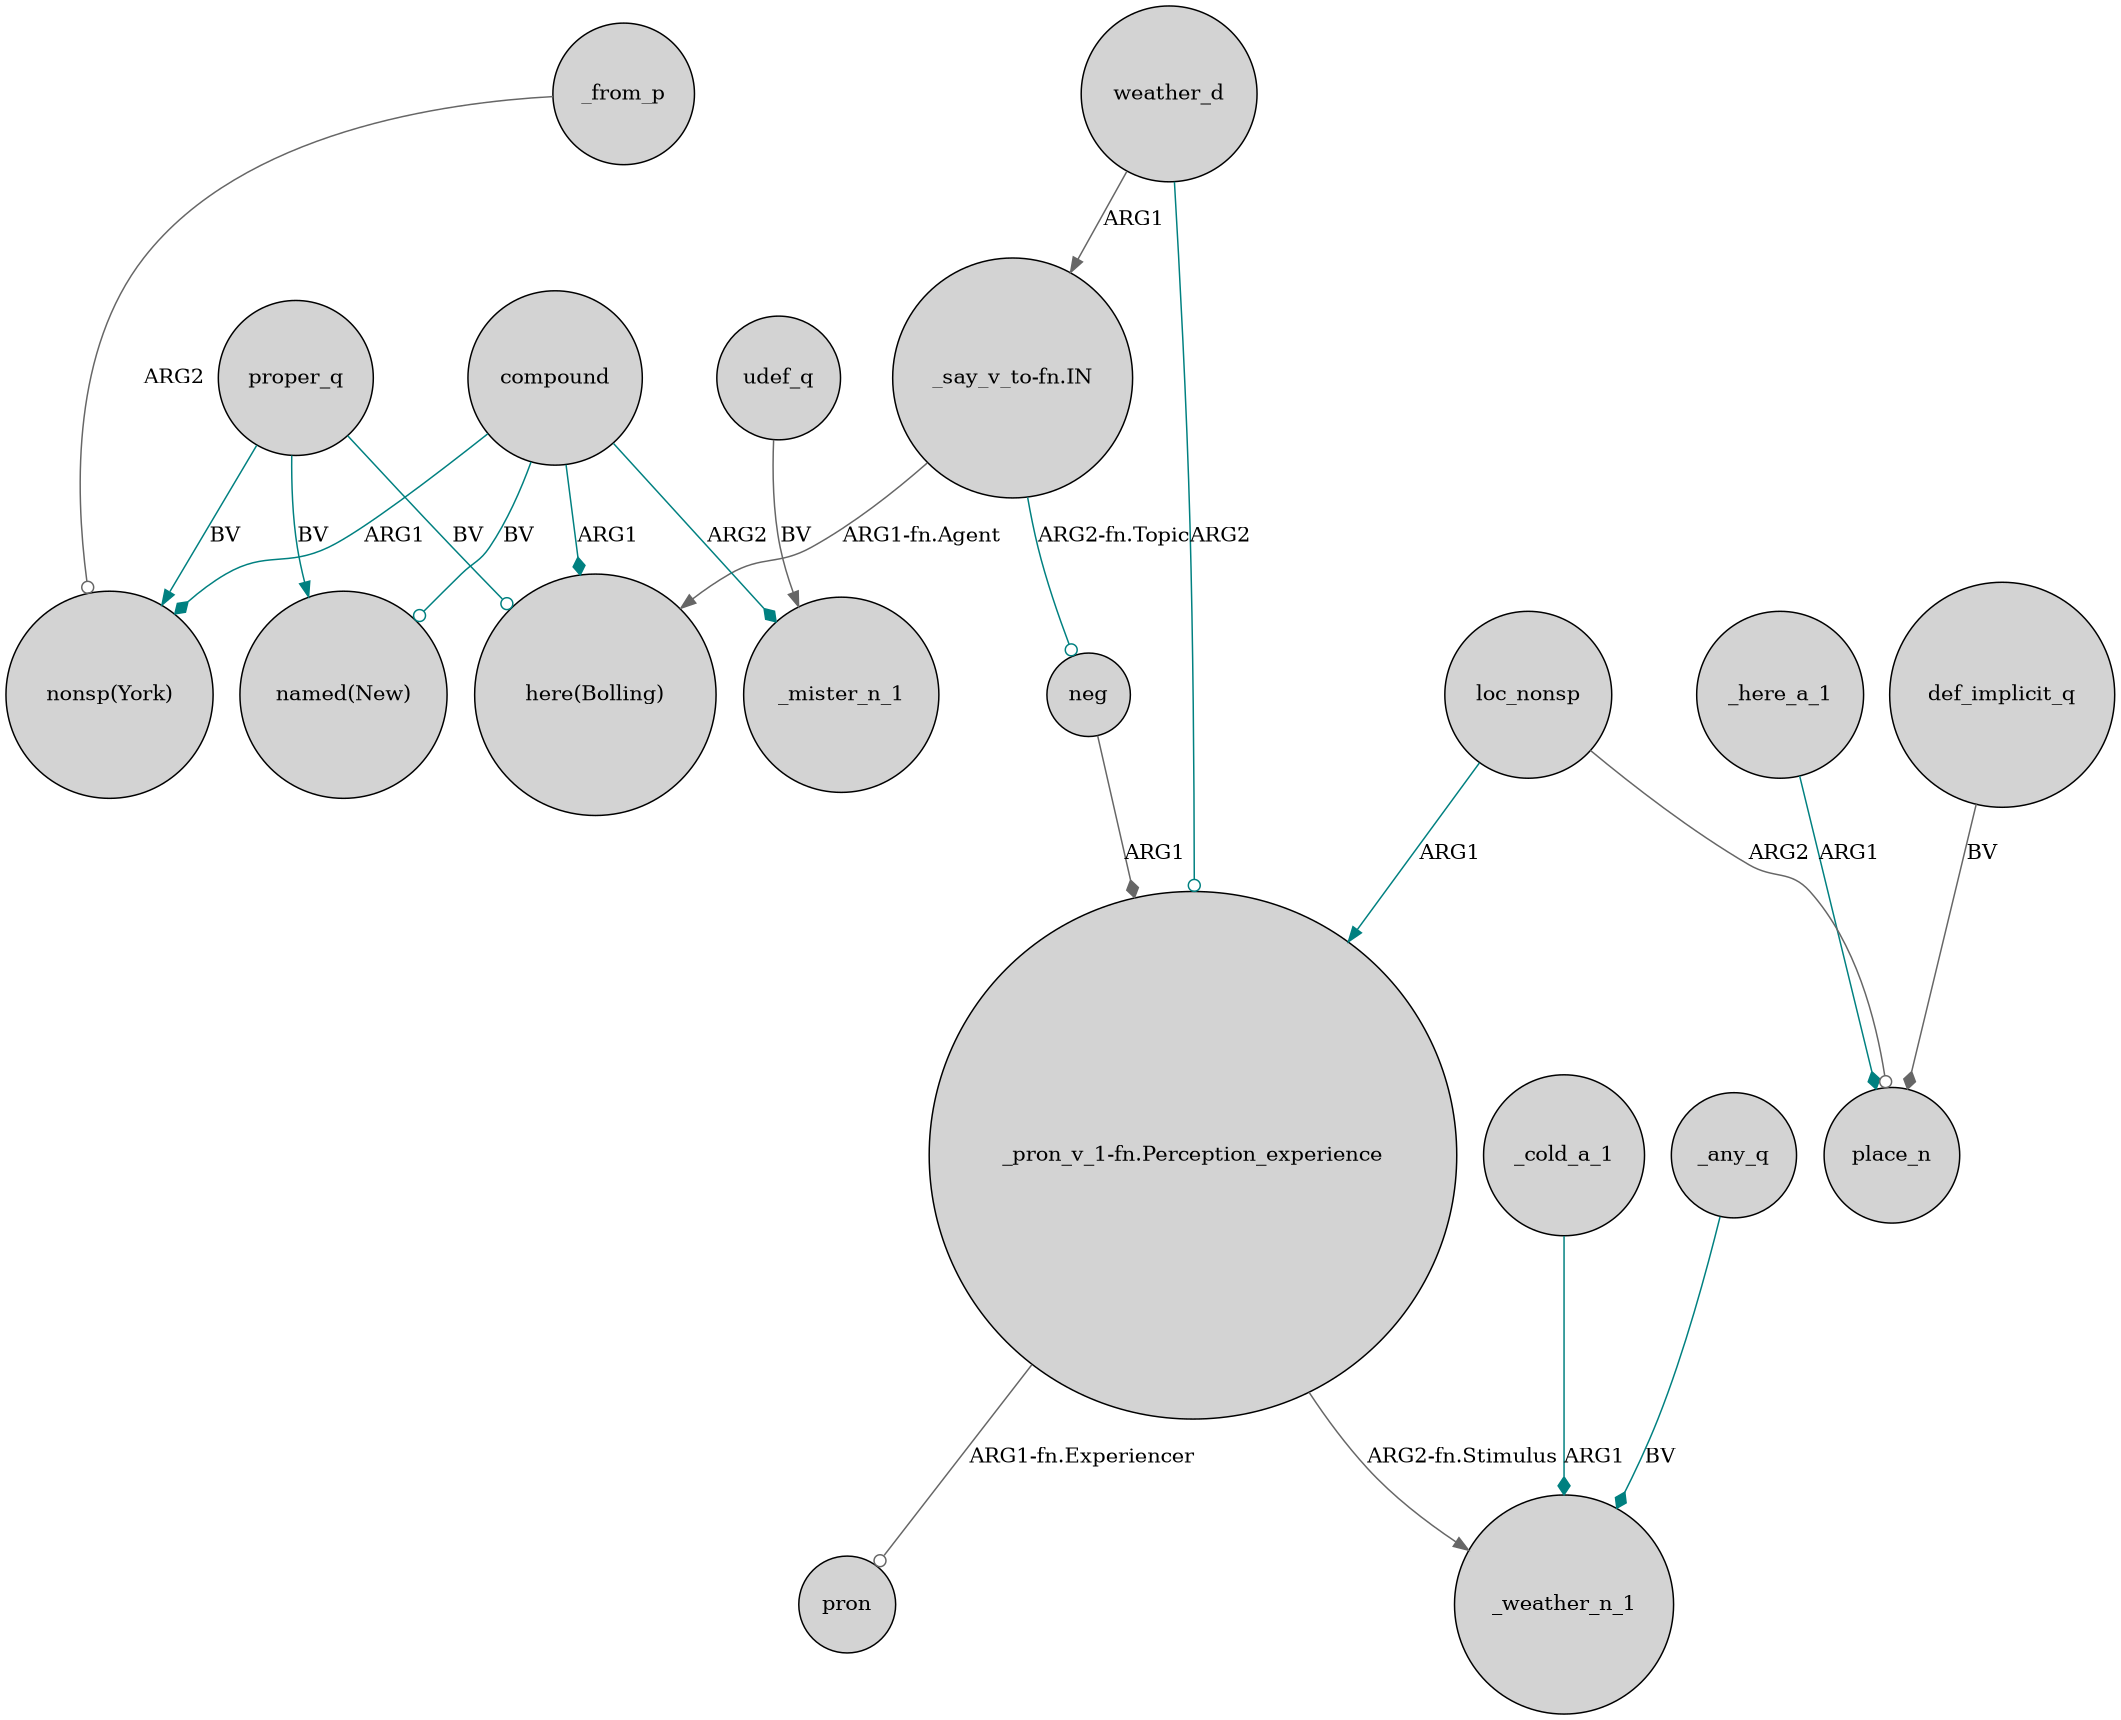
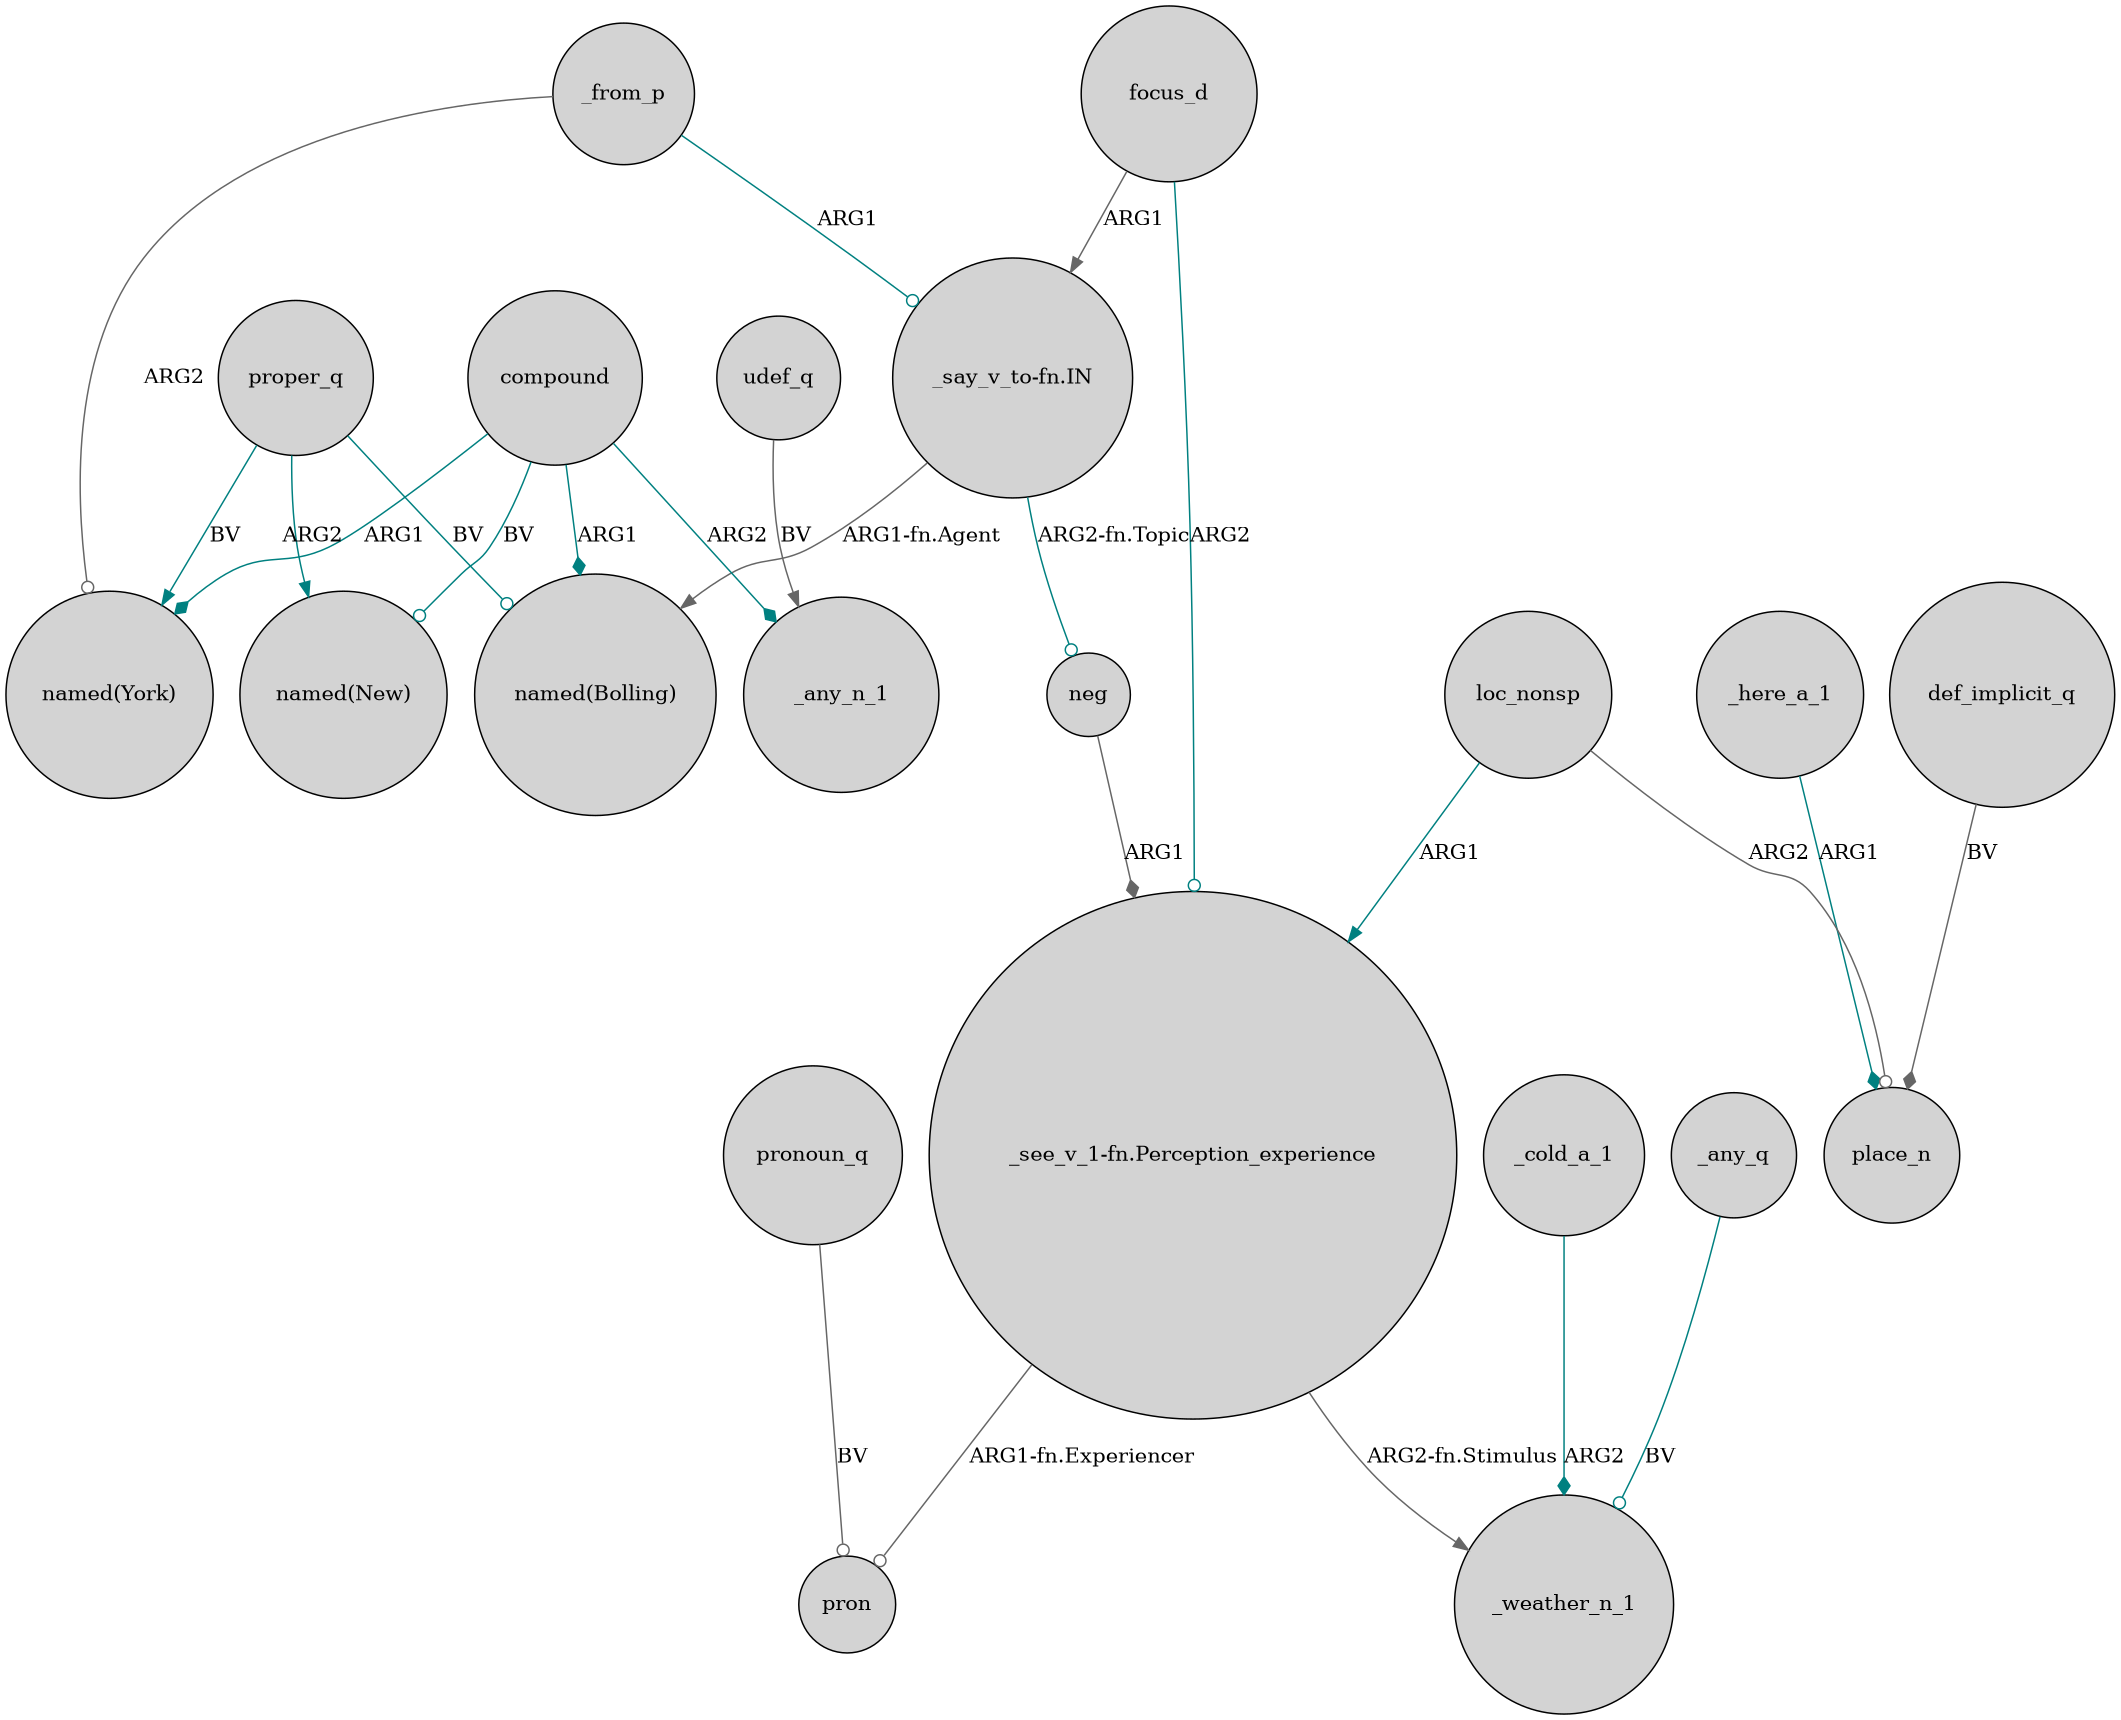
  digraph {
    node [shape=circle style=filled]
    edge [arrowhead=odot color=teal]
    "_say_v_to-fn.IN"
-   "named(Bolling)" [label="here(Bolling)"]
+   "named(Bolling)"
    neg
-   "_see_v_1-fn.Perception_experience" [label="_pron_v_1-fn.Perception_experience"]
+   "_see_v_1-fn.Perception_experience"
    pron
    _weather_n_1
    _here_a_1
    place_n
    compound
    "named(New)"
-   "named(York)" [label="nonsp(York)"]
-   _mister_n_1
+   "named(York)"
+   _mister_n_1 [label=_any_n_1]
    loc_nonsp
    proper_q
    _from_p
-   focus_d [label=weather_d]
+   focus_d
    udef_q
    def_implicit_q
+   pronoun_q
    _any_q
    _cold_a_1
    "_say_v_to-fn.IN" -> "named(Bolling)" [arrowhead=normal color=gray40 label="ARG1-fn.Agent"]
    "_say_v_to-fn.IN" -> neg [label="ARG2-fn.Topic"]
    neg -> "_see_v_1-fn.Perception_experience" [arrowhead=diamond color=gray40 label=ARG1]
    "_see_v_1-fn.Perception_experience" -> pron [color=gray40 label="ARG1-fn.Experiencer"]
    "_see_v_1-fn.Perception_experience" -> _weather_n_1 [arrowhead=normal color=gray40 label="ARG2-fn.Stimulus"]
    _here_a_1 -> place_n [arrowhead=diamond label=ARG1]
    compound -> "named(Bolling)" [arrowhead=diamond label=ARG1]
    compound -> "named(New)" [label=BV]
    compound -> "named(York)" [arrowhead=diamond label=ARG1]
    compound -> _mister_n_1 [arrowhead=diamond label=ARG2]
    loc_nonsp -> "_see_v_1-fn.Perception_experience" [arrowhead=normal label=ARG1]
    loc_nonsp -> place_n [color=gray40 label=ARG2]
    proper_q -> "named(Bolling)" [label=BV]
-   proper_q -> "named(New)" [arrowhead=normal label=BV]
+   proper_q -> "named(New)" [arrowhead=normal label=ARG2]
    proper_q -> "named(York)" [arrowhead=normal label=BV]
+   _from_p -> "_say_v_to-fn.IN" [label=ARG1]
    _from_p -> "named(York)" [color=gray40 label=ARG2]
    focus_d -> "_say_v_to-fn.IN" [arrowhead=normal color=gray40 label=ARG1]
    focus_d -> "_see_v_1-fn.Perception_experience" [label=ARG2]
    udef_q -> _mister_n_1 [arrowhead=normal color=gray40 label=BV]
    def_implicit_q -> place_n [arrowhead=diamond color=gray40 label=BV]
-   _any_q -> _weather_n_1 [arrowhead=diamond label=BV]
-   _cold_a_1 -> _weather_n_1 [arrowhead=diamond label=ARG1]
+   pronoun_q -> pron [color=gray40 label=BV]
+   _any_q -> _weather_n_1 [label=BV]
+   _cold_a_1 -> _weather_n_1 [arrowhead=diamond label=ARG2]
  }
